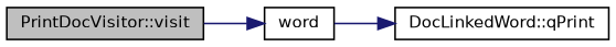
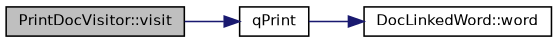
  digraph {
    rankdir=LR
    node [color=black fillcolor=white fontname=Helvetica fontsize=10 shape=record style=filled]
    edge [color=midnightblue fontname=Helvetica fontsize=10 labelfontname=Helvetica labelfontsize=10 style=solid]
    n1 [fillcolor=grey75 fontcolor=black height=0.2 label="PrintDocVisitor::visit" width=0.4]
-   n2 [height=0.2 label=word width=0.4]
-   n3 [height=0.2 label="DocLinkedWord::qPrint" width=0.4]
+   n2 [height=0.2 label=qPrint width=0.4]
+   n3 [height=0.2 label="DocLinkedWord::word" width=0.4]
    n1 -> n2
    n2 -> n3
  }
